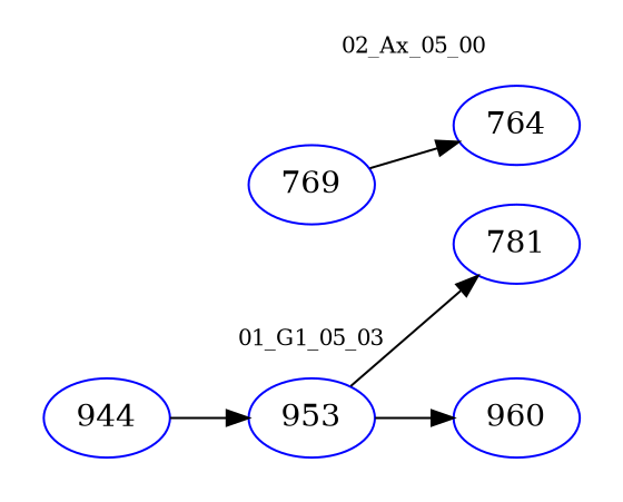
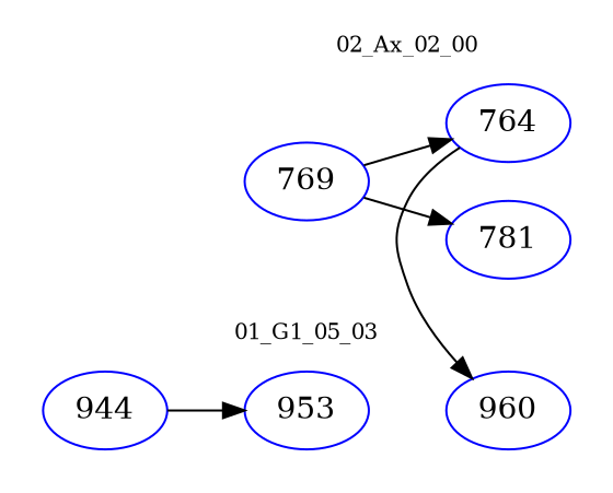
  digraph {
    rankdir=LR
    node [color=blue]
    edge [color=black]
    n1 [label=769]
    n2 [label=764]
    n3 [label=781]
    n4 [label=953]
    n5 [label=944]
    n6 [label=960]
    subgraph cluster_1 {
      color=white
      fontsize=10
-     label="02_Ax_05_00"
+     label="02_Ax_02_00"
      n1
      n2
      n3
    }
    subgraph cluster_2 {
      color=white
      fontsize=10
      label="01_G1_05_03"
      n4
      n5
      n6
    }
    n1 -> n2
-   n4 -> n3
-   n4 -> n6
+   n1 -> n3
+   n2 -> n6
    n5 -> n4
  }
